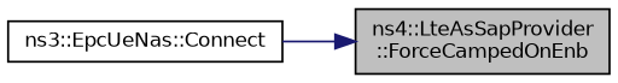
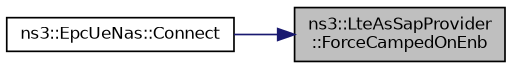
  digraph {
    rankdir=RL
    node [color=black fontname=Helvetica fontsize=10 shape=record style=filled]
-   n1 [fillcolor=grey75 fontcolor=black height=0.2 label="ns4::LteAsSapProvider\l::ForceCampedOnEnb" width=0.4]
+   n1 [fillcolor=grey75 fontcolor=black height=0.2 label="ns3::LteAsSapProvider\l::ForceCampedOnEnb" width=0.4]
    n2 [fillcolor=white height=0.2 label="ns3::EpcUeNas::Connect" width=0.4]
    n1 -> n2 [color=midnightblue dir=back fontname=Helvetica fontsize=10 labelfontname=Helvetica labelfontsize=10 style=solid]
  }
